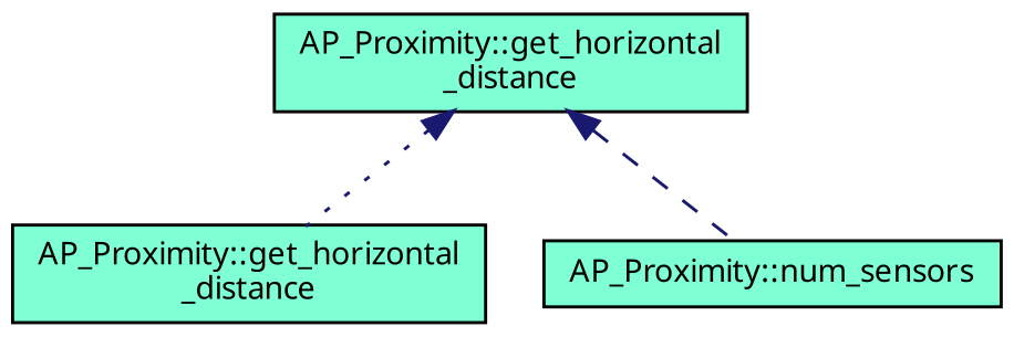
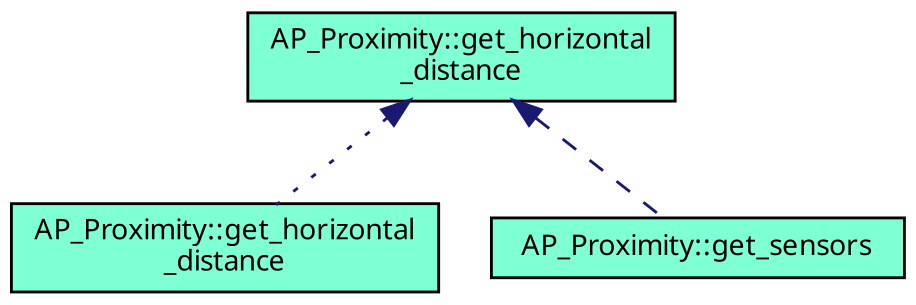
  digraph {
    rankdir=TB
    fontname="Noto Sans"
    node [color=black fillcolor=aquamarine fontname="Noto Sans" fontsize=10 shape=record style=filled]
    edge [color=midnightblue dir=back fontname="Noto Sans" fontsize=10 labelfontname=Helvetica labelfontsize=10]
    n1 [fontcolor=black height=0.2 label="AP_Proximity::get_horizontal\l_distance" width=0.4]
    n2 [height=0.2 label="AP_Proximity::get_horizontal\l_distance" width=0.4]
-   n3 [height=0.2 label="AP_Proximity::num_sensors" width=0.4]
+   n3 [height=0.2 label="AP_Proximity::get_sensors" width=0.4]
    n1 -> n2 [style=dotted]
    n1 -> n3 [style=dashed]
  }
